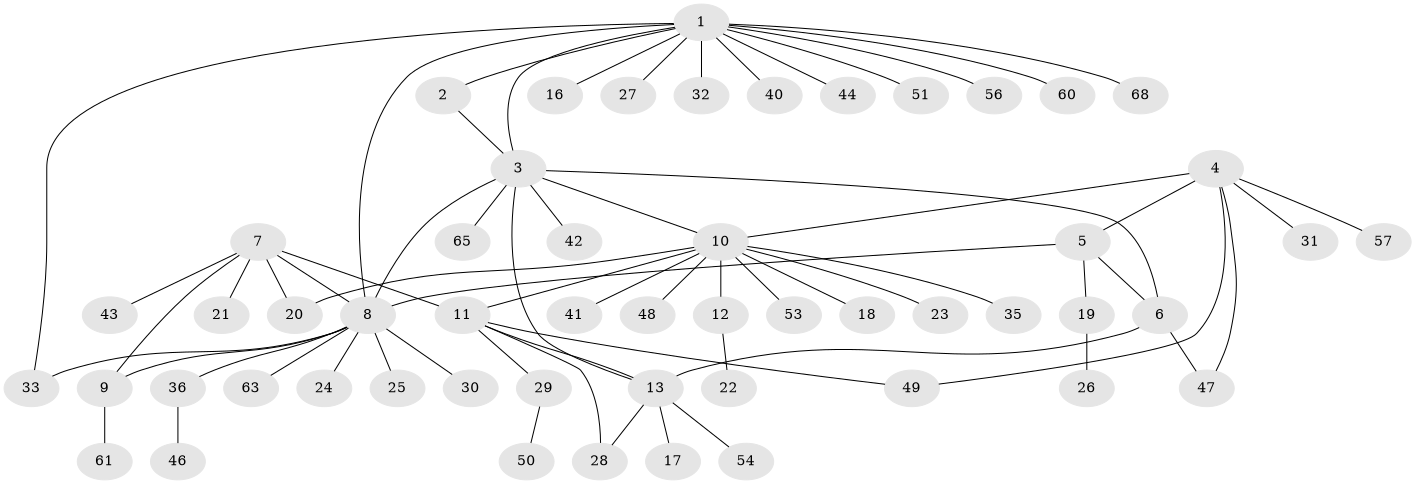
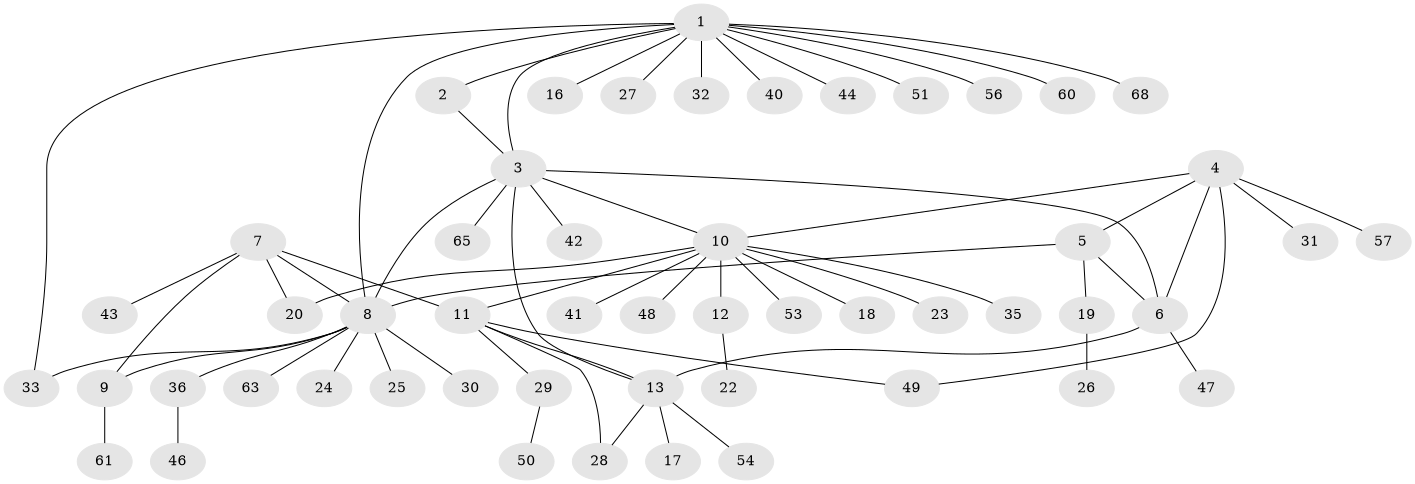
  graph {
    node [color=gray90 style=filled]
    1 [super="+64"]
    2
    3 [super="+15"]
    8 [super="+61"]
    16 [super="+45"]
    27
    32
    33
    40
    44
    51
    56
    60
    68
    6 [super="+34"]
    10 [super="+39"]
    13 [super="+14"]
    42
    65
    9
    24
    25
    30 [super="+55"]
    36 [super="+57"]
    63
    47
    11 [super="+38"]
    20
    12
    18
    23
    35
    41
    48
    53 [super="+66"]
    28 [super="+58"]
    17
    54
    4 [super="+59"]
    5
    31
    n42 [label=57]
    49
    19
    26 [super="+69"]
    7 [super="+62"]
-   21
    43
    n49 [label=61]
    29 [super="+52"]
    46
    22
    50
    1 -- 2
    1 -- 3
    1 -- 8
    1 -- 16
    1 -- 27
    1 -- 32
    1 -- 33
    1 -- 40
    1 -- 44
    1 -- 51
    1 -- 56
    1 -- 60
    1 -- 68
    2 -- 3
    3 -- 8
    3 -- 6
    3 -- 10
    3 -- 13 [weight=2]
    3 -- 42
    3 -- 65
    8 -- 33
    8 -- 9
    8 -- 24
    8 -- 25
    8 -- 30
    8 -- 36
    8 -- 63
    6 -- 13
    6 -- 47
    10 -- 11
    10 -- 20
    10 -- 12
    10 -- 18
    10 -- 23
    10 -- 35
    10 -- 41
    10 -- 48
    10 -- 53
    13 -- 28
    13 -- 17
    13 -- 54
    9 -- n49
    36 -- 46
    11 -- 13
    11 -- 28
    11 -- 49
    11 -- 29
    12 -- 22
-   4 -- 47
+   4 -- 6
    4 -- 10
    4 -- 5
    4 -- 31
    4 -- n42
    4 -- 49
    5 -- 8
    5 -- 6
    5 -- 19
    19 -- 26
    7 -- 8
    7 -- 9
    7 -- 11
    7 -- 20
-   7 -- 21
    7 -- 43
    29 -- 50
  }
